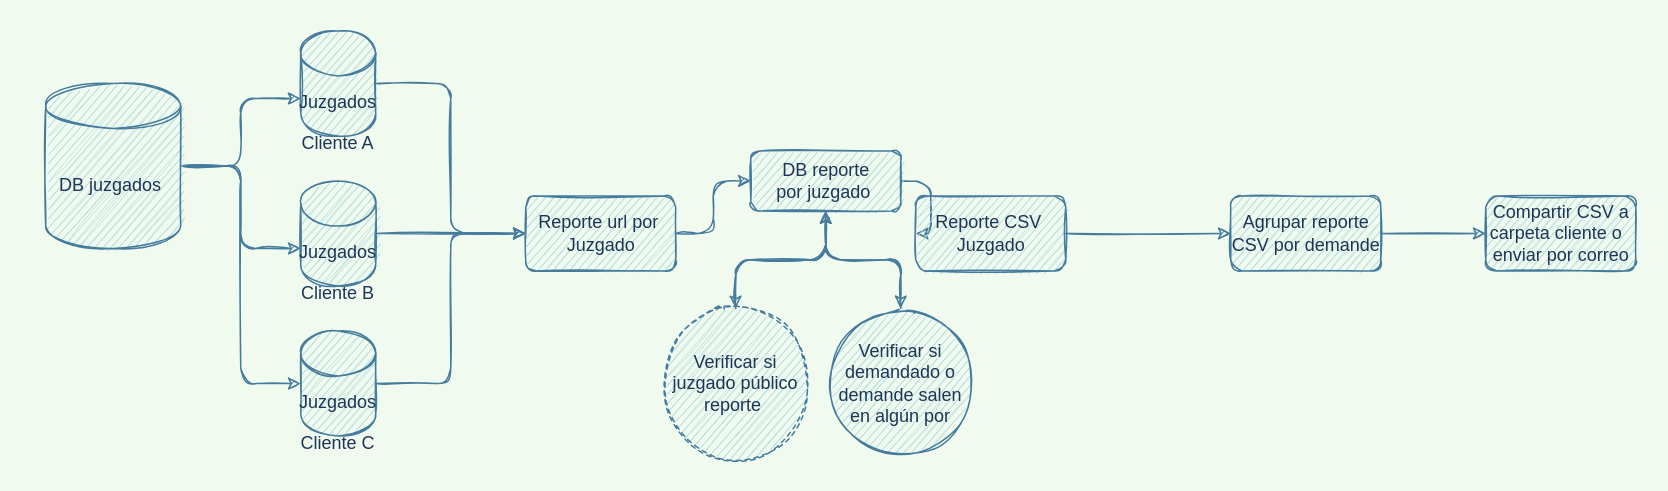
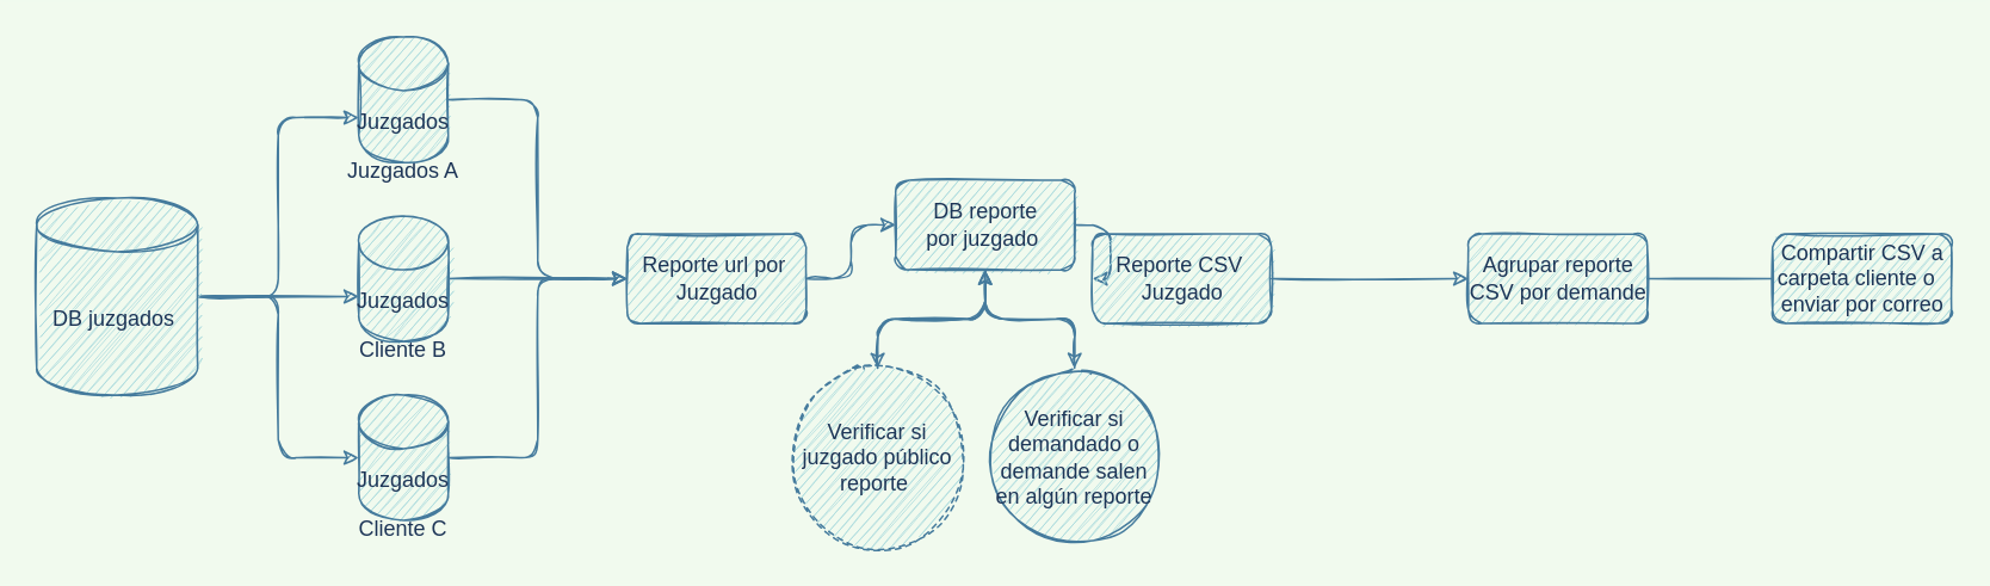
  <mxCell id="0" />
  <mxCell id="1" parent="0" />
  <mxCell id="2" style="edgeStyle=orthogonalEdgeStyle;orthogonalLoop=1;jettySize=auto;html=1;entryX=0;entryY=0.5;entryDx=0;entryDy=0;strokeColor=#457B9D;fontColor=#1D3557;labelBackgroundColor=#F1FAEE;sketch=1;" parent="1" source="3" target="20" edge="1"><mxGeometry relative="1" as="geometry" /></mxCell>
  <mxCell id="3" value="Reporte url por&amp;nbsp;&lt;br&gt;Juzgado" style="html=1;dashed=0;whitespace=wrap;fillColor=#A8DADC;strokeColor=#457B9D;fontColor=#1D3557;sketch=1;rounded=1;" parent="1" vertex="1"><mxGeometry x="350" y="130" width="100" height="50" as="geometry" /></mxCell>
- <mxCell id="4" value="Cliente A" style="text;html=1;strokeColor=none;fillColor=none;align=center;verticalAlign=middle;whiteSpace=wrap;fontColor=#1D3557;sketch=1;rounded=1;" parent="1" vertex="1"><mxGeometry x="165" y="90" width="120" height="10" as="geometry" /></mxCell>
+ <mxCell id="4" value="Juzgados A" style="text;html=1;strokeColor=none;fillColor=none;align=center;verticalAlign=middle;whiteSpace=wrap;fontColor=#1D3557;sketch=1;rounded=1;" parent="1" vertex="1"><mxGeometry x="165" y="90" width="120" height="10" as="geometry" /></mxCell>
  <mxCell id="5" value="Cliente B" style="text;html=1;strokeColor=none;fillColor=none;align=center;verticalAlign=middle;whiteSpace=wrap;fontColor=#1D3557;sketch=1;rounded=1;" parent="1" vertex="1"><mxGeometry x="165" y="190" width="120" height="10" as="geometry" /></mxCell>
  <mxCell id="6" value="Cliente C" style="text;html=1;strokeColor=none;fillColor=none;align=center;verticalAlign=middle;whiteSpace=wrap;fontColor=#1D3557;sketch=1;rounded=1;" parent="1" vertex="1"><mxGeometry x="165" y="290" width="120" height="10" as="geometry" /></mxCell>
  <mxCell id="7" style="edgeStyle=orthogonalEdgeStyle;orthogonalLoop=1;jettySize=auto;html=1;entryX=0;entryY=0.5;entryDx=0;entryDy=0;strokeColor=#457B9D;fontColor=#1D3557;labelBackgroundColor=#F1FAEE;sketch=1;" parent="1" source="8" target="3" edge="1"><mxGeometry relative="1" as="geometry" /></mxCell>
  <mxCell id="8" value="&lt;font style=&quot;font-size: 12px&quot;&gt;Juzgados&lt;br&gt;&lt;/font&gt;" style="shape=cylinder3;whiteSpace=wrap;html=1;boundedLbl=1;backgroundOutline=1;size=15;fillColor=#A8DADC;strokeColor=#457B9D;fontColor=#1D3557;sketch=1;rounded=1;" parent="1" vertex="1"><mxGeometry x="200" y="20" width="50" height="70" as="geometry" /></mxCell>
  <mxCell id="9" style="edgeStyle=orthogonalEdgeStyle;orthogonalLoop=1;jettySize=auto;html=1;entryX=0;entryY=0;entryDx=0;entryDy=45;entryPerimeter=0;strokeColor=#457B9D;fontColor=#1D3557;labelBackgroundColor=#F1FAEE;sketch=1;" parent="1" source="12" target="8" edge="1"><mxGeometry relative="1" as="geometry" /></mxCell>
  <mxCell id="10" style="edgeStyle=orthogonalEdgeStyle;orthogonalLoop=1;jettySize=auto;html=1;entryX=0;entryY=0;entryDx=0;entryDy=45;entryPerimeter=0;strokeColor=#457B9D;fontColor=#1D3557;labelBackgroundColor=#F1FAEE;sketch=1;" parent="1" source="12" target="14" edge="1"><mxGeometry relative="1" as="geometry" /></mxCell>
  <mxCell id="11" style="edgeStyle=orthogonalEdgeStyle;orthogonalLoop=1;jettySize=auto;html=1;entryX=0;entryY=0.5;entryDx=0;entryDy=0;entryPerimeter=0;strokeColor=#457B9D;fontColor=#1D3557;labelBackgroundColor=#F1FAEE;sketch=1;" parent="1" source="12" target="16" edge="1"><mxGeometry relative="1" as="geometry" /></mxCell>
- <mxCell id="12" value="&lt;font style=&quot;font-size: 12px&quot;&gt;DB juzgados&amp;nbsp;&lt;/font&gt;" style="shape=cylinder3;whiteSpace=wrap;html=1;boundedLbl=1;backgroundOutline=1;size=15;fillColor=#A8DADC;strokeColor=#457B9D;fontColor=#1D3557;sketch=1;rounded=1;" parent="1" vertex="1"><mxGeometry x="30" y="55" width="90" height="110" as="geometry" /></mxCell>
+ <mxCell id="12" value="&lt;font style=&quot;font-size: 12px&quot;&gt;DB juzgados&amp;nbsp;&lt;/font&gt;" style="shape=cylinder3;whiteSpace=wrap;html=1;boundedLbl=1;backgroundOutline=1;size=15;fillColor=#A8DADC;strokeColor=#457B9D;fontColor=#1D3557;sketch=1;rounded=1;" parent="1" vertex="1"><mxGeometry x="20" y="110" width="90" height="110" as="geometry" /></mxCell>
  <mxCell id="13" style="edgeStyle=orthogonalEdgeStyle;orthogonalLoop=1;jettySize=auto;html=1;strokeColor=#457B9D;fontColor=#1D3557;labelBackgroundColor=#F1FAEE;sketch=1;" parent="1" source="14" target="3" edge="1"><mxGeometry relative="1" as="geometry" /></mxCell>
  <mxCell id="14" value="&lt;font style=&quot;font-size: 12px&quot;&gt;Juzgados&lt;br&gt;&lt;/font&gt;" style="shape=cylinder3;whiteSpace=wrap;html=1;boundedLbl=1;backgroundOutline=1;size=15;fillColor=#A8DADC;strokeColor=#457B9D;fontColor=#1D3557;sketch=1;rounded=1;" parent="1" vertex="1"><mxGeometry x="200" y="120" width="50" height="70" as="geometry" /></mxCell>
  <mxCell id="15" style="edgeStyle=orthogonalEdgeStyle;orthogonalLoop=1;jettySize=auto;html=1;entryX=0;entryY=0.5;entryDx=0;entryDy=0;strokeColor=#457B9D;fontColor=#1D3557;labelBackgroundColor=#F1FAEE;sketch=1;" parent="1" source="16" target="3" edge="1"><mxGeometry relative="1" as="geometry" /></mxCell>
  <mxCell id="16" value="&lt;font style=&quot;font-size: 12px&quot;&gt;Juzgados&lt;br&gt;&lt;/font&gt;" style="shape=cylinder3;whiteSpace=wrap;html=1;boundedLbl=1;backgroundOutline=1;size=15;fillColor=#A8DADC;strokeColor=#457B9D;fontColor=#1D3557;sketch=1;rounded=1;" parent="1" vertex="1"><mxGeometry x="200" y="220" width="50" height="70" as="geometry" /></mxCell>
  <mxCell id="17" style="edgeStyle=orthogonalEdgeStyle;orthogonalLoop=1;jettySize=auto;html=1;entryX=0;entryY=0.5;entryDx=0;entryDy=0;strokeColor=#457B9D;fontColor=#1D3557;labelBackgroundColor=#F1FAEE;sketch=1;" parent="1" source="20" target="22" edge="1"><mxGeometry relative="1" as="geometry" /></mxCell>
  <mxCell id="18" style="edgeStyle=orthogonalEdgeStyle;orthogonalLoop=1;jettySize=auto;html=1;strokeColor=#457B9D;fontColor=#1D3557;labelBackgroundColor=#F1FAEE;sketch=1;" parent="1" source="20" target="24" edge="1"><mxGeometry relative="1" as="geometry" /></mxCell>
  <mxCell id="19" style="edgeStyle=orthogonalEdgeStyle;orthogonalLoop=1;jettySize=auto;html=1;strokeColor=#457B9D;fontColor=#1D3557;labelBackgroundColor=#F1FAEE;sketch=1;" parent="1" source="20" target="26" edge="1"><mxGeometry relative="1" as="geometry" /></mxCell>
- <mxCell id="20" value="DB reporte&lt;br&gt;por juzgado&amp;nbsp;" style="html=1;dashed=0;whitespace=wrap;fillColor=#A8DADC;strokeColor=#457B9D;fontColor=#1D3557;sketch=1;rounded=1;" parent="1" vertex="1"><mxGeometry x="500" y="100" width="100" height="40" as="geometry" /></mxCell>
+ <mxCell id="20" value="DB reporte&lt;br&gt;por juzgado&amp;nbsp;" style="html=1;dashed=0;whitespace=wrap;fillColor=#A8DADC;strokeColor=#457B9D;fontColor=#1D3557;sketch=1;rounded=1;" parent="1" vertex="1"><mxGeometry x="500" y="100" width="100" height="50" as="geometry" /></mxCell>
  <mxCell id="21" style="edgeStyle=orthogonalEdgeStyle;curved=0;orthogonalLoop=1;jettySize=auto;html=1;entryX=0;entryY=0.5;entryDx=0;entryDy=0;strokeColor=#457B9D;fillColor=#A8DADC;fontColor=#1D3557;labelBackgroundColor=#F1FAEE;sketch=1;" parent="1" source="22" target="28" edge="1"><mxGeometry relative="1" as="geometry" /></mxCell>
  <mxCell id="22" value="Reporte CSV&amp;nbsp;&lt;br&gt;Juzgado" style="html=1;dashed=0;whitespace=wrap;fillColor=#A8DADC;strokeColor=#457B9D;fontColor=#1D3557;sketch=1;rounded=1;" parent="1" vertex="1"><mxGeometry x="610" y="130" width="100" height="50" as="geometry" /></mxCell>
  <mxCell id="23" style="edgeStyle=orthogonalEdgeStyle;orthogonalLoop=1;jettySize=auto;html=1;entryX=0.5;entryY=1;entryDx=0;entryDy=0;strokeColor=#457B9D;fontColor=#1D3557;labelBackgroundColor=#F1FAEE;sketch=1;" parent="1" source="24" target="20" edge="1"><mxGeometry relative="1" as="geometry" /></mxCell>
  <mxCell id="24" value="Verificar si juzgado público reporte&amp;nbsp;" style="ellipse;whiteSpace=wrap;html=1;aspect=fixed;fillColor=#A8DADC;strokeColor=#457B9D;fontColor=#1D3557;sketch=1;rounded=1;dashed=1;" parent="1" vertex="1"><mxGeometry x="440" y="205" width="100" height="100" as="geometry" /></mxCell>
  <mxCell id="25" style="edgeStyle=orthogonalEdgeStyle;orthogonalLoop=1;jettySize=auto;html=1;entryX=0.5;entryY=1;entryDx=0;entryDy=0;strokeColor=#457B9D;fontColor=#1D3557;labelBackgroundColor=#F1FAEE;sketch=1;" parent="1" source="26" target="20" edge="1"><mxGeometry relative="1" as="geometry" /></mxCell>
- <mxCell id="26" value="Verificar si demandado o demande salen en algún por" style="ellipse;whiteSpace=wrap;html=1;aspect=fixed;fillColor=#A8DADC;strokeColor=#457B9D;fontColor=#1D3557;sketch=1;rounded=1;" parent="1" vertex="1"><mxGeometry x="550" y="205" width="100" height="100" as="geometry" /></mxCell>
- <mxCell id="27" style="edgeStyle=orthogonalEdgeStyle;curved=0;orthogonalLoop=1;jettySize=auto;html=1;entryX=0;entryY=0.5;entryDx=0;entryDy=0;strokeColor=#457B9D;fillColor=#A8DADC;fontColor=#1D3557;labelBackgroundColor=#F1FAEE;sketch=1;" parent="1" source="28" target="29" edge="1"><mxGeometry relative="1" as="geometry" /></mxCell>
+ <mxCell id="26" value="Verificar si demandado o demande salen en algún reporte" style="ellipse;whiteSpace=wrap;html=1;aspect=fixed;fillColor=#A8DADC;strokeColor=#457B9D;fontColor=#1D3557;sketch=1;rounded=1;" parent="1" vertex="1"><mxGeometry x="550" y="205" width="100" height="100" as="geometry" /></mxCell>
+ <mxCell id="27" style="edgeStyle=orthogonalEdgeStyle;curved=0;orthogonalLoop=1;jettySize=auto;html=1;entryX=0;entryY=0.5;entryDx=0;entryDy=0;strokeColor=#457B9D;fillColor=#A8DADC;fontColor=#1D3557;labelBackgroundColor=#F1FAEE;sketch=1;endArrow=none;" parent="1" source="28" target="29" edge="1"><mxGeometry relative="1" as="geometry" /></mxCell>
  <mxCell id="28" value="Agrupar reporte&lt;br&gt;CSV por demande" style="html=1;dashed=0;whitespace=wrap;fillColor=#A8DADC;strokeColor=#457B9D;fontColor=#1D3557;sketch=1;rounded=1;" parent="1" vertex="1"><mxGeometry x="820" y="130" width="100" height="50" as="geometry" /></mxCell>
  <mxCell id="29" value="Compartir CSV a &lt;br&gt;carpeta&amp;nbsp;cliente o &amp;nbsp;&lt;br&gt;enviar por correo" style="html=1;dashed=0;whitespace=wrap;fillColor=#A8DADC;strokeColor=#457B9D;fontColor=#1D3557;sketch=1;rounded=1;" parent="1" vertex="1"><mxGeometry x="990" y="130" width="100" height="50" as="geometry" /></mxCell>
